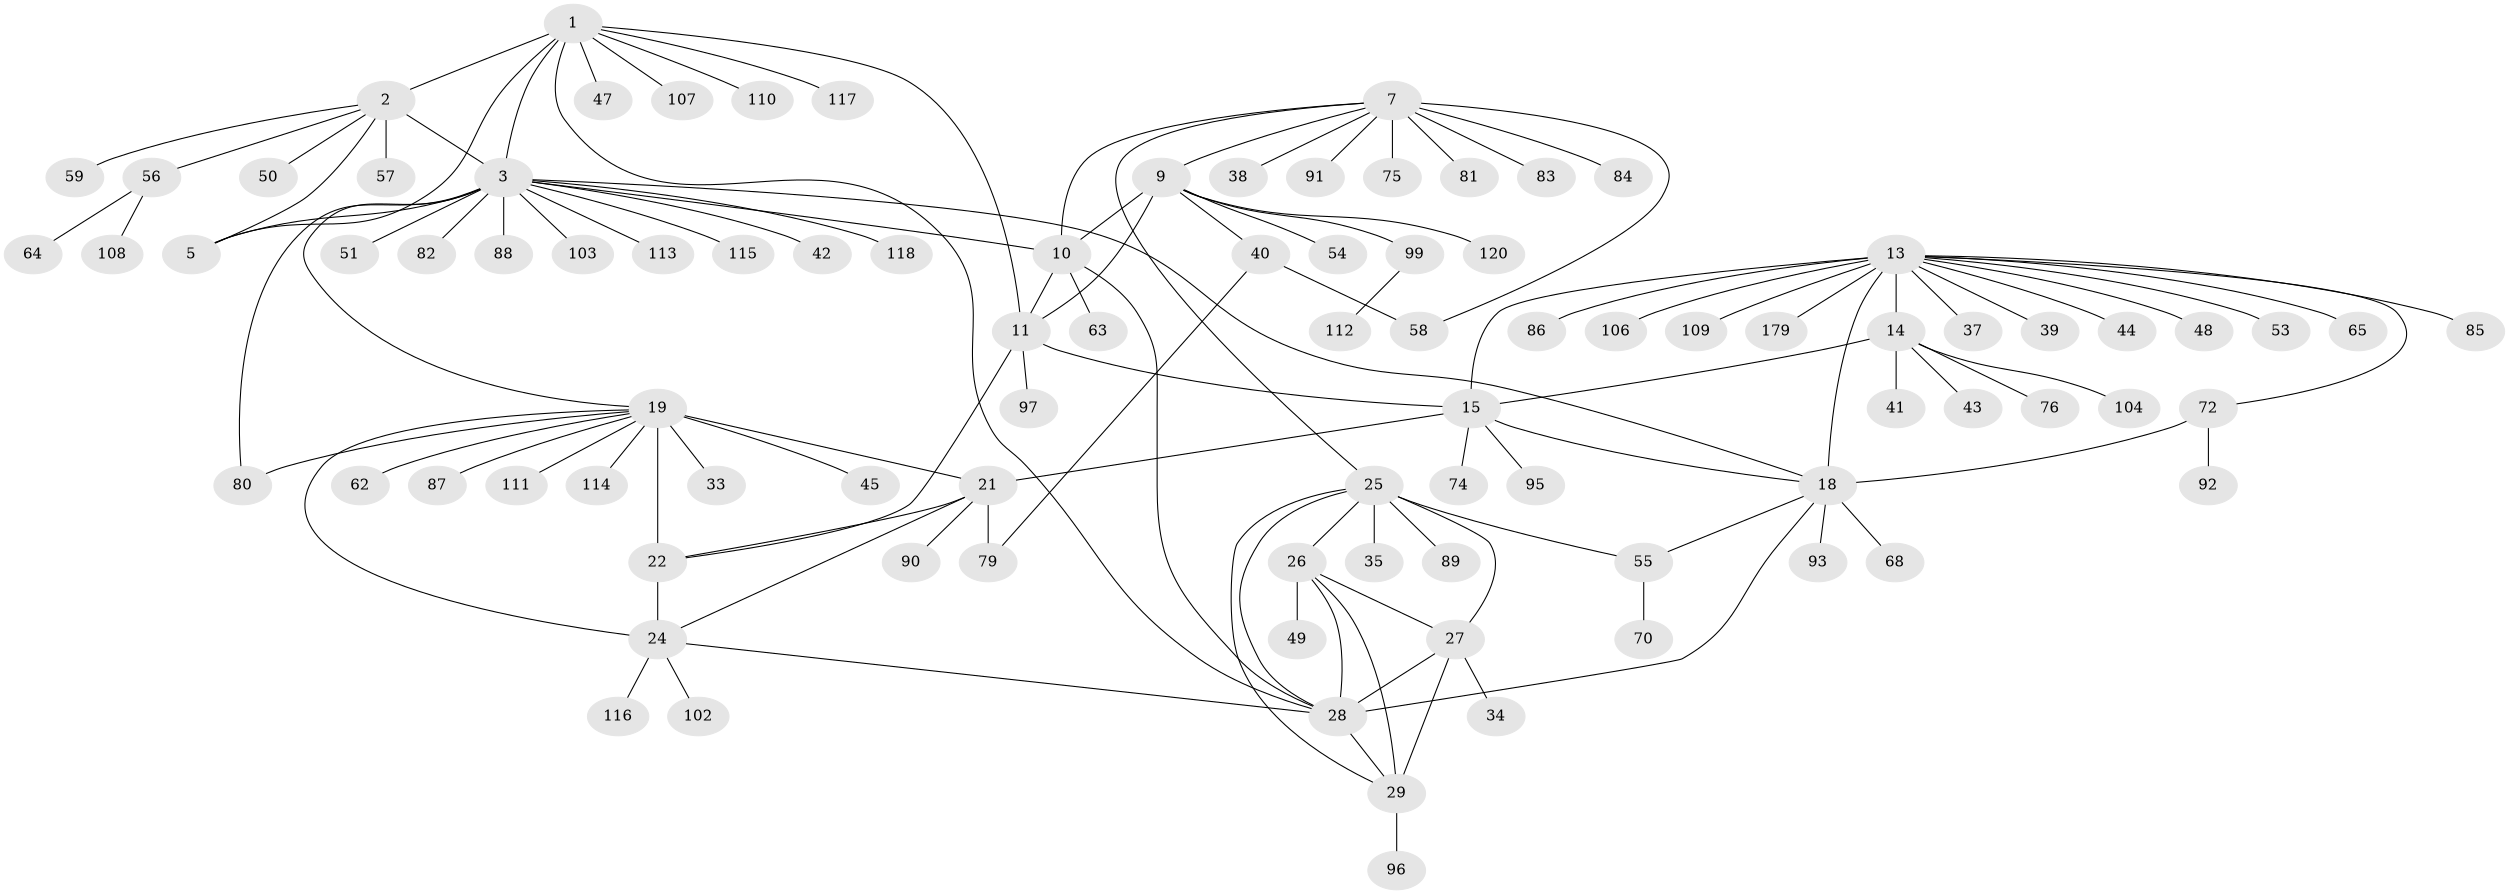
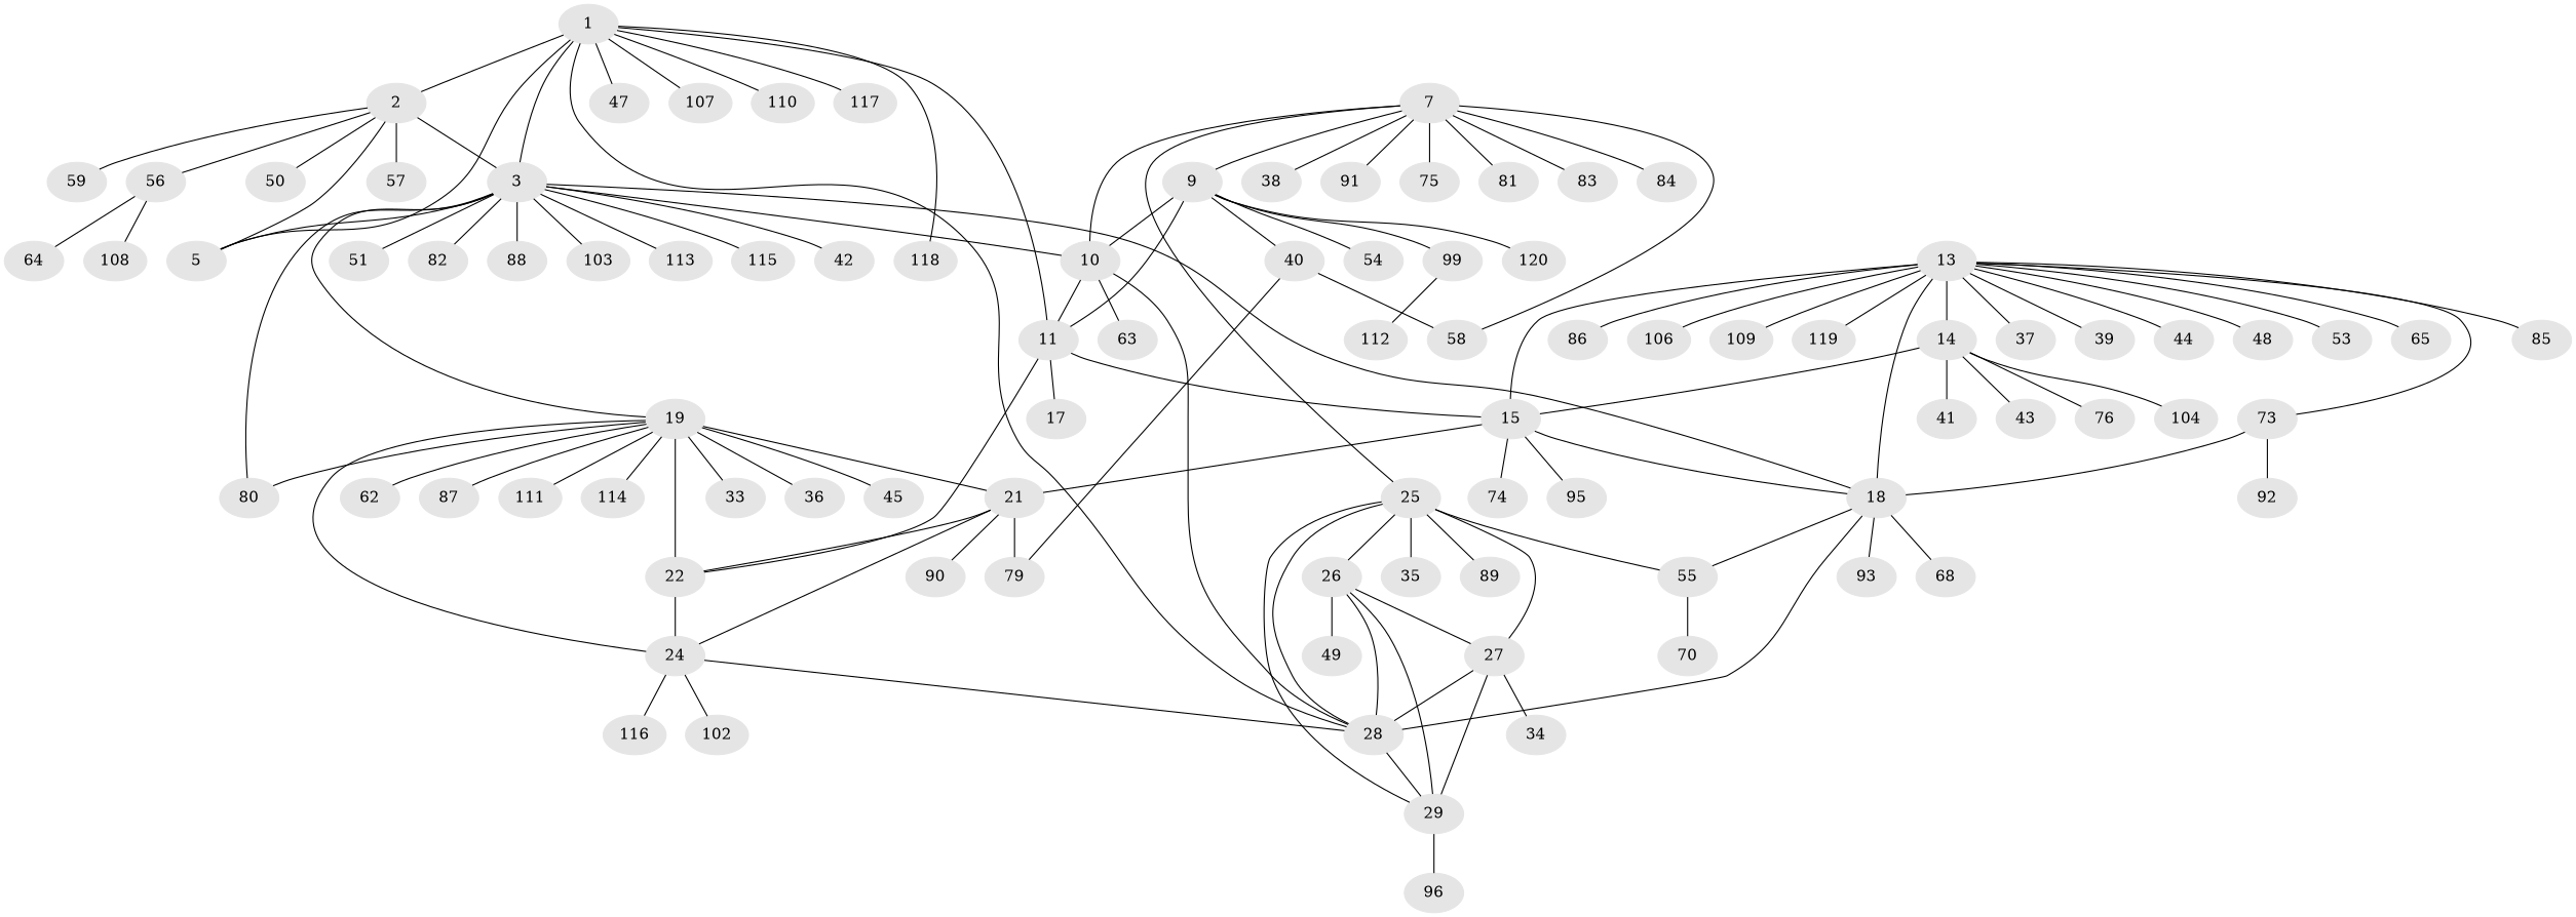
  graph {
    fontname="DejaVu Serif"
    node [color=gray90 fontname="DejaVu Serif" style=filled]
    edge [fontname="DejaVu Serif"]
    1 [super="+60"]
    2 [super="+6"]
    3 [super="+4"]
    5
    11 [super="+12"]
    28 [super="+67"]
    47 [super="+77"]
    107
    110
    117
    118
    50
    56
    57
    59
    10 [super="+69"]
    18 [super="+101"]
    19 [super="+20"]
    n19 [label=42]
    51
    80
    82
    88
    103
    113
    115
    15 [super="+78"]
    22 [super="+23"]
-   97
+   97 [label=17]
    29 [super="+100"]
    64
    108
    63
    55 [super="+66"]
    68
    93
    21 [super="+105"]
    24 [super="+73"]
    33
+   36 [super="+94"]
    45
    62
    87
    111
    114
    7 [super="+8"]
    9 [super="+91"]
    25 [super="+31"]
    38
    n50 [label=91]
    75
    81
    83
    84
    58 [super="+61"]
    40 [super="+42"]
    54
    99
    120
    26
    27 [super="+30"]
    35
    89
    79
    112
    74
    95
    13 [super="+16"]
    14 [super="+17"]
    37
    39 [super="+52"]
    44
    48
    53
    65
-   72
+   72 [label=73]
    85
    86
    106
    109
-   119 [label=179]
+   119
    41
    43
    76
    104
    92
    90
    70
    102
    116
    49
    34
    96
    1 -- 2 [weight=2]
    1 -- 3 [weight=2]
    1 -- 5
    1 -- 11
    1 -- 28
    1 -- 47
    1 -- 107
    1 -- 110
    1 -- 117
-   3 -- 118
+   1 -- 118
    2 -- 3 [weight=4]
    2 -- 5 [weight=2]
    2 -- 50
    2 -- 56
    2 -- 57
    2 -- 59
    3 -- 5 [weight=2]
    3 -- 10
    3 -- 18
    3 -- 19
    3 -- n19
    3 -- 51
    3 -- 80
    3 -- 82
    3 -- 88
    3 -- 103
    3 -- 113
    3 -- 115
    11 -- 15
    11 -- 22
    11 -- 97
    28 -- 29
    56 -- 64
    56 -- 108
    10 -- 11 [weight=2]
    10 -- 28
    10 -- 63
    18 -- 28
    18 -- 55
    18 -- 68
    18 -- 93
    19 -- 80
    19 -- 22 [weight=4]
    19 -- 21 [weight=2]
    19 -- 24 [weight=2]
    19 -- 33
+   19 -- 36
    19 -- 45
    19 -- 62
    19 -- 87
    19 -- 111
    19 -- 114
    15 -- 18
    15 -- 21
    15 -- 74
    15 -- 95
    22 -- 24 [weight=2]
    29 -- 96
    55 -- 70
    21 -- 22 [weight=2]
    21 -- 24
    21 -- 79
    21 -- 90
    24 -- 28
    24 -- 102
    24 -- 116
    7 -- 10 [weight=2]
    7 -- 9 [weight=2]
    7 -- 25
    7 -- 38
    7 -- n50
    7 -- 75
    7 -- 81
    7 -- 83
    7 -- 84
    7 -- 58 [weight=4]
    9 -- 11 [weight=2]
    9 -- 10
    9 -- 40
    9 -- 54
    9 -- 99
    9 -- 120
    25 -- 28
    25 -- 29
    25 -- 55
    25 -- 26
    25 -- 27 [weight=2]
    25 -- 35
    25 -- 89
    40 -- 58
    40 -- 79
    99 -- 112
    26 -- 28
    26 -- 29
    26 -- 27 [weight=2]
    26 -- 49
    27 -- 28 [weight=2]
    27 -- 29 [weight=2]
    27 -- 34
    13 -- 18 [weight=2]
    13 -- 15 [weight=2]
    13 -- 14 [weight=4]
    13 -- 37
    13 -- 39
    13 -- 44
    13 -- 48
    13 -- 53
    13 -- 65
    13 -- 72
    13 -- 85
    13 -- 86
    13 -- 106
    13 -- 109
    13 -- 119
    14 -- 15 [weight=2]
    14 -- 41
    14 -- 43
    14 -- 76
    14 -- 104
    72 -- 18 [weight=2]
    72 -- 92
  }
